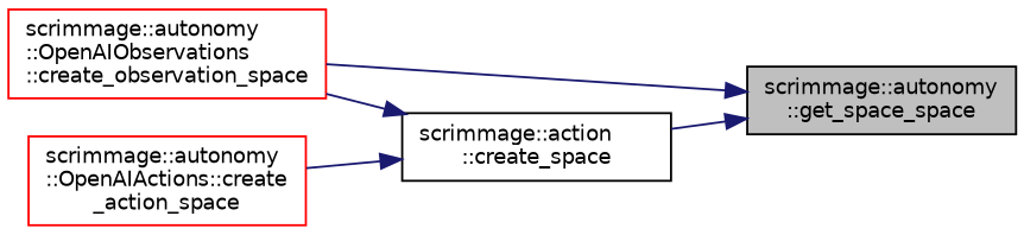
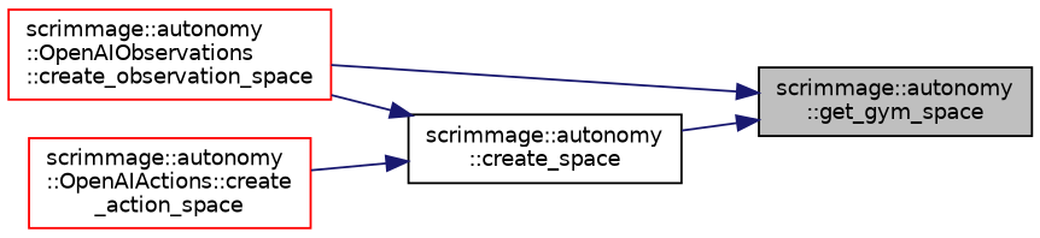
  digraph {
    rankdir=RL
    node [color=black fillcolor=white fontname=Helvetica fontsize=10 shape=record style=filled]
    edge [color=midnightblue dir=back fontname=Helvetica fontsize=10 labelfontname=Helvetica labelfontsize=10 style=solid]
-   n1 [fillcolor=grey75 fontcolor=black height=0.2 label="scrimmage::autonomy\l::get_space_space" width=0.4]
+   n1 [fillcolor=grey75 fontcolor=black height=0.2 label="scrimmage::autonomy\l::get_gym_space" width=0.4]
    n2 [color=red height=0.2 label="scrimmage::autonomy\l::OpenAIObservations\l::create_observation_space" width=0.4]
-   n3 [height=0.2 label="scrimmage::action\l::create_space" width=0.4]
+   n3 [height=0.2 label="scrimmage::autonomy\l::create_space" width=0.4]
    n4 [color=red height=0.2 label="scrimmage::autonomy\l::OpenAIActions::create\l_action_space" width=0.4]
    n1 -> n2
    n1 -> n3
    n3 -> n2
    n3 -> n4
  }
